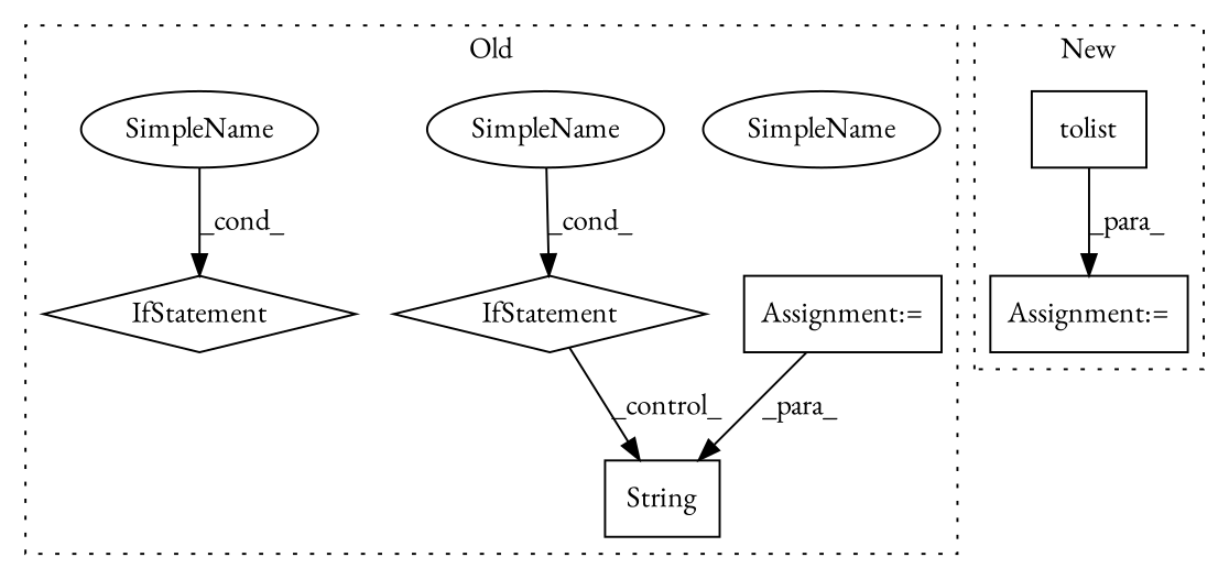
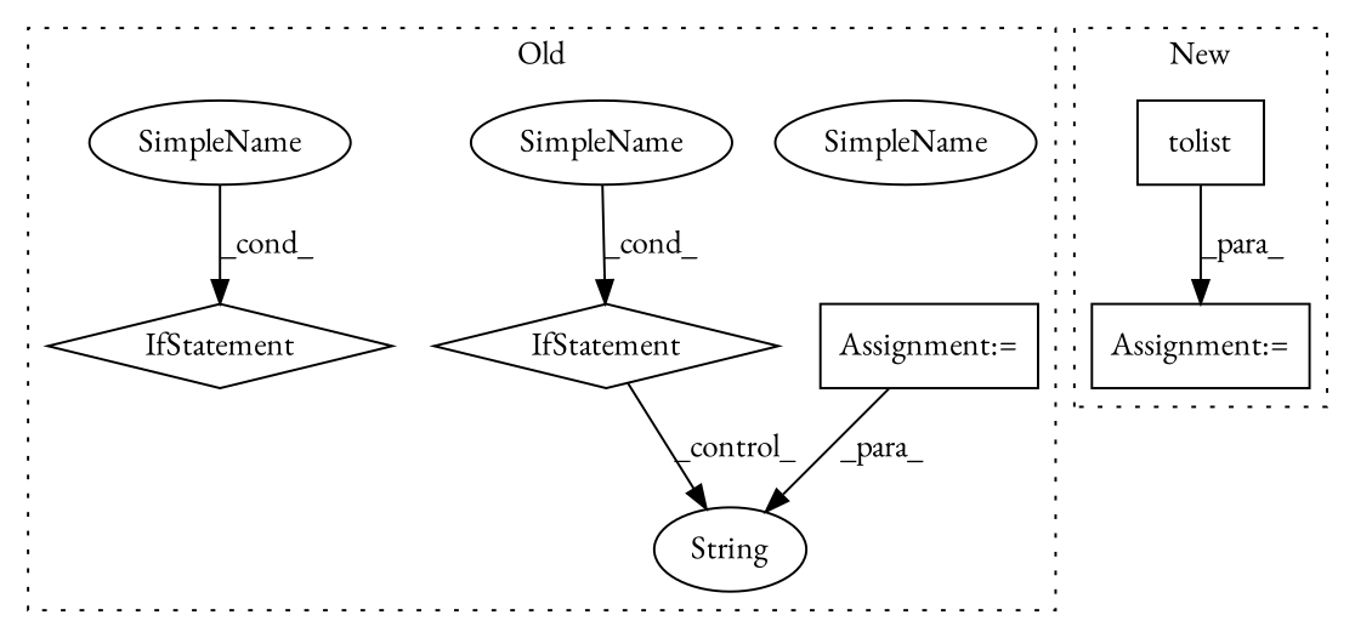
  digraph {
    fontname="EB Garamond"
    node [a=42 fontname="EB Garamond" l=5 s=7884 shape=box]
    edge [fontname="EB Garamond"]
-   n1 [a=32 l="7,1" label=String s="7780,7788"]
+   n1 [a=32 l="7,1" label=String s="7780,7788" shape=ellipse]
    n2 [a=7 l=27 label="Assignment:=" s=7950]
    n3 [a=25 l=42 label=IfStatement s=7847 shape=diamond]
    n4 [label=SimpleName shape=ellipse]
    n5 [a=25 l=27 label=IfStatement s=7576 shape=diamond]
    n6 [label=SimpleName shape=ellipse]
    n7 [label=SimpleName s=7598 shape=ellipse]
    n8 [a=32 l=8 label=tolist s=7039]
    n9 [a=7 l=1 label="Assignment:=" s=7001]
    subgraph cluster_1 {
      label=Old
      style=dotted
      n1
      n2
      n3
      n4
      n5
      n6
      n7
    }
    subgraph cluster_2 {
      label=New
      style=dotted
      n8
      n9
    }
    n2 -> n1 [label=_para_]
    n3 -> n1 [label=_control_]
    n6 -> n3 [label=_cond_]
    n7 -> n5 [label=_cond_]
    n8 -> n9 [label=_para_]
  }
